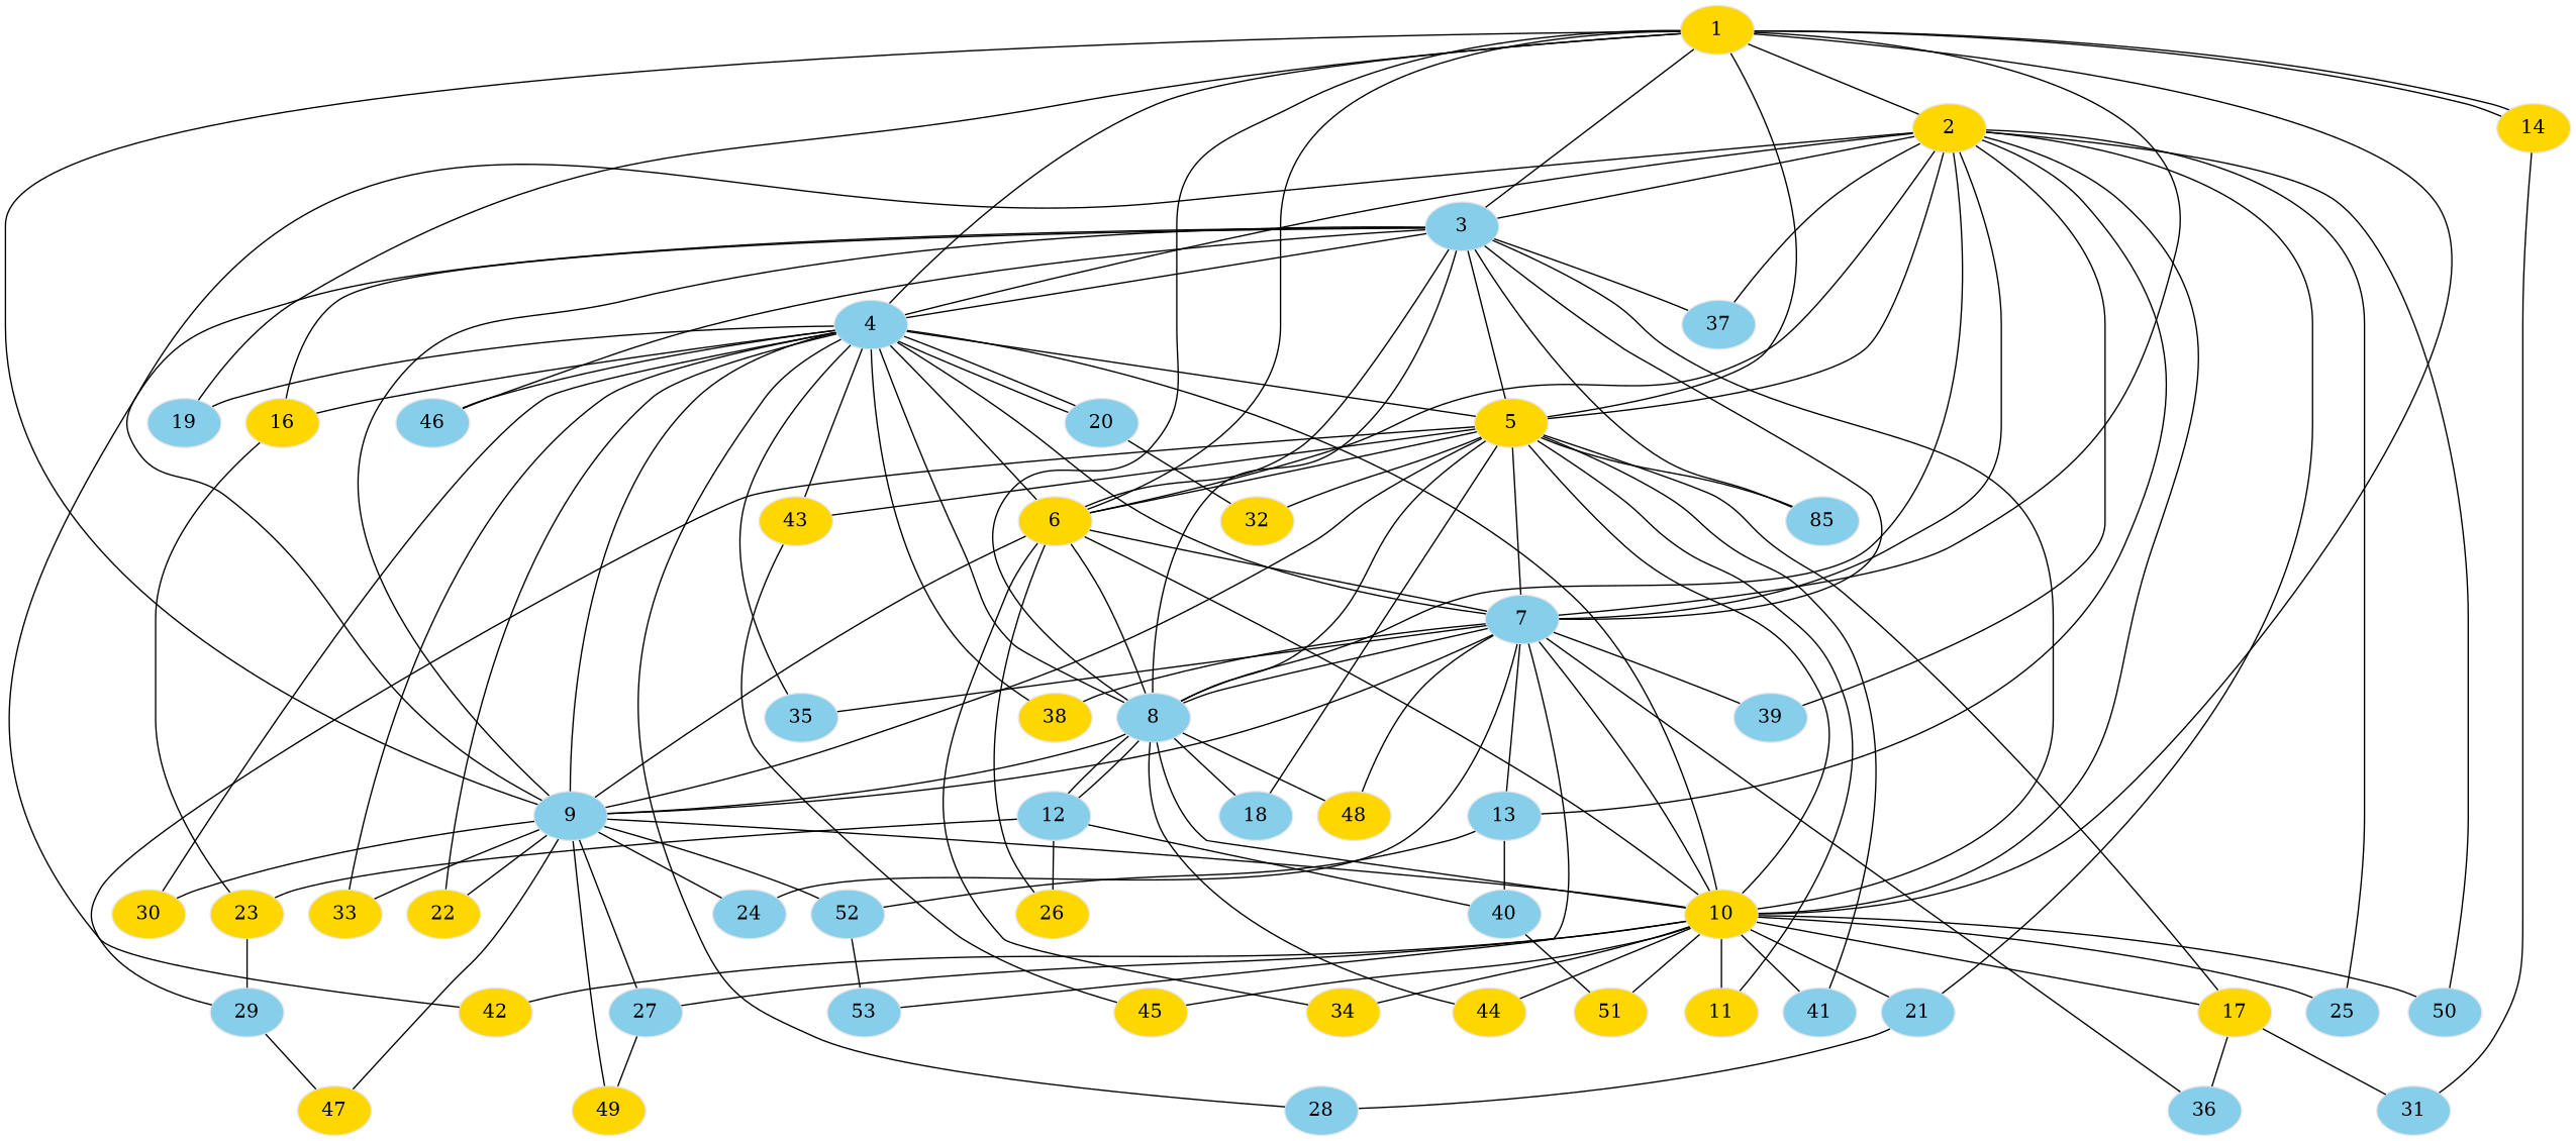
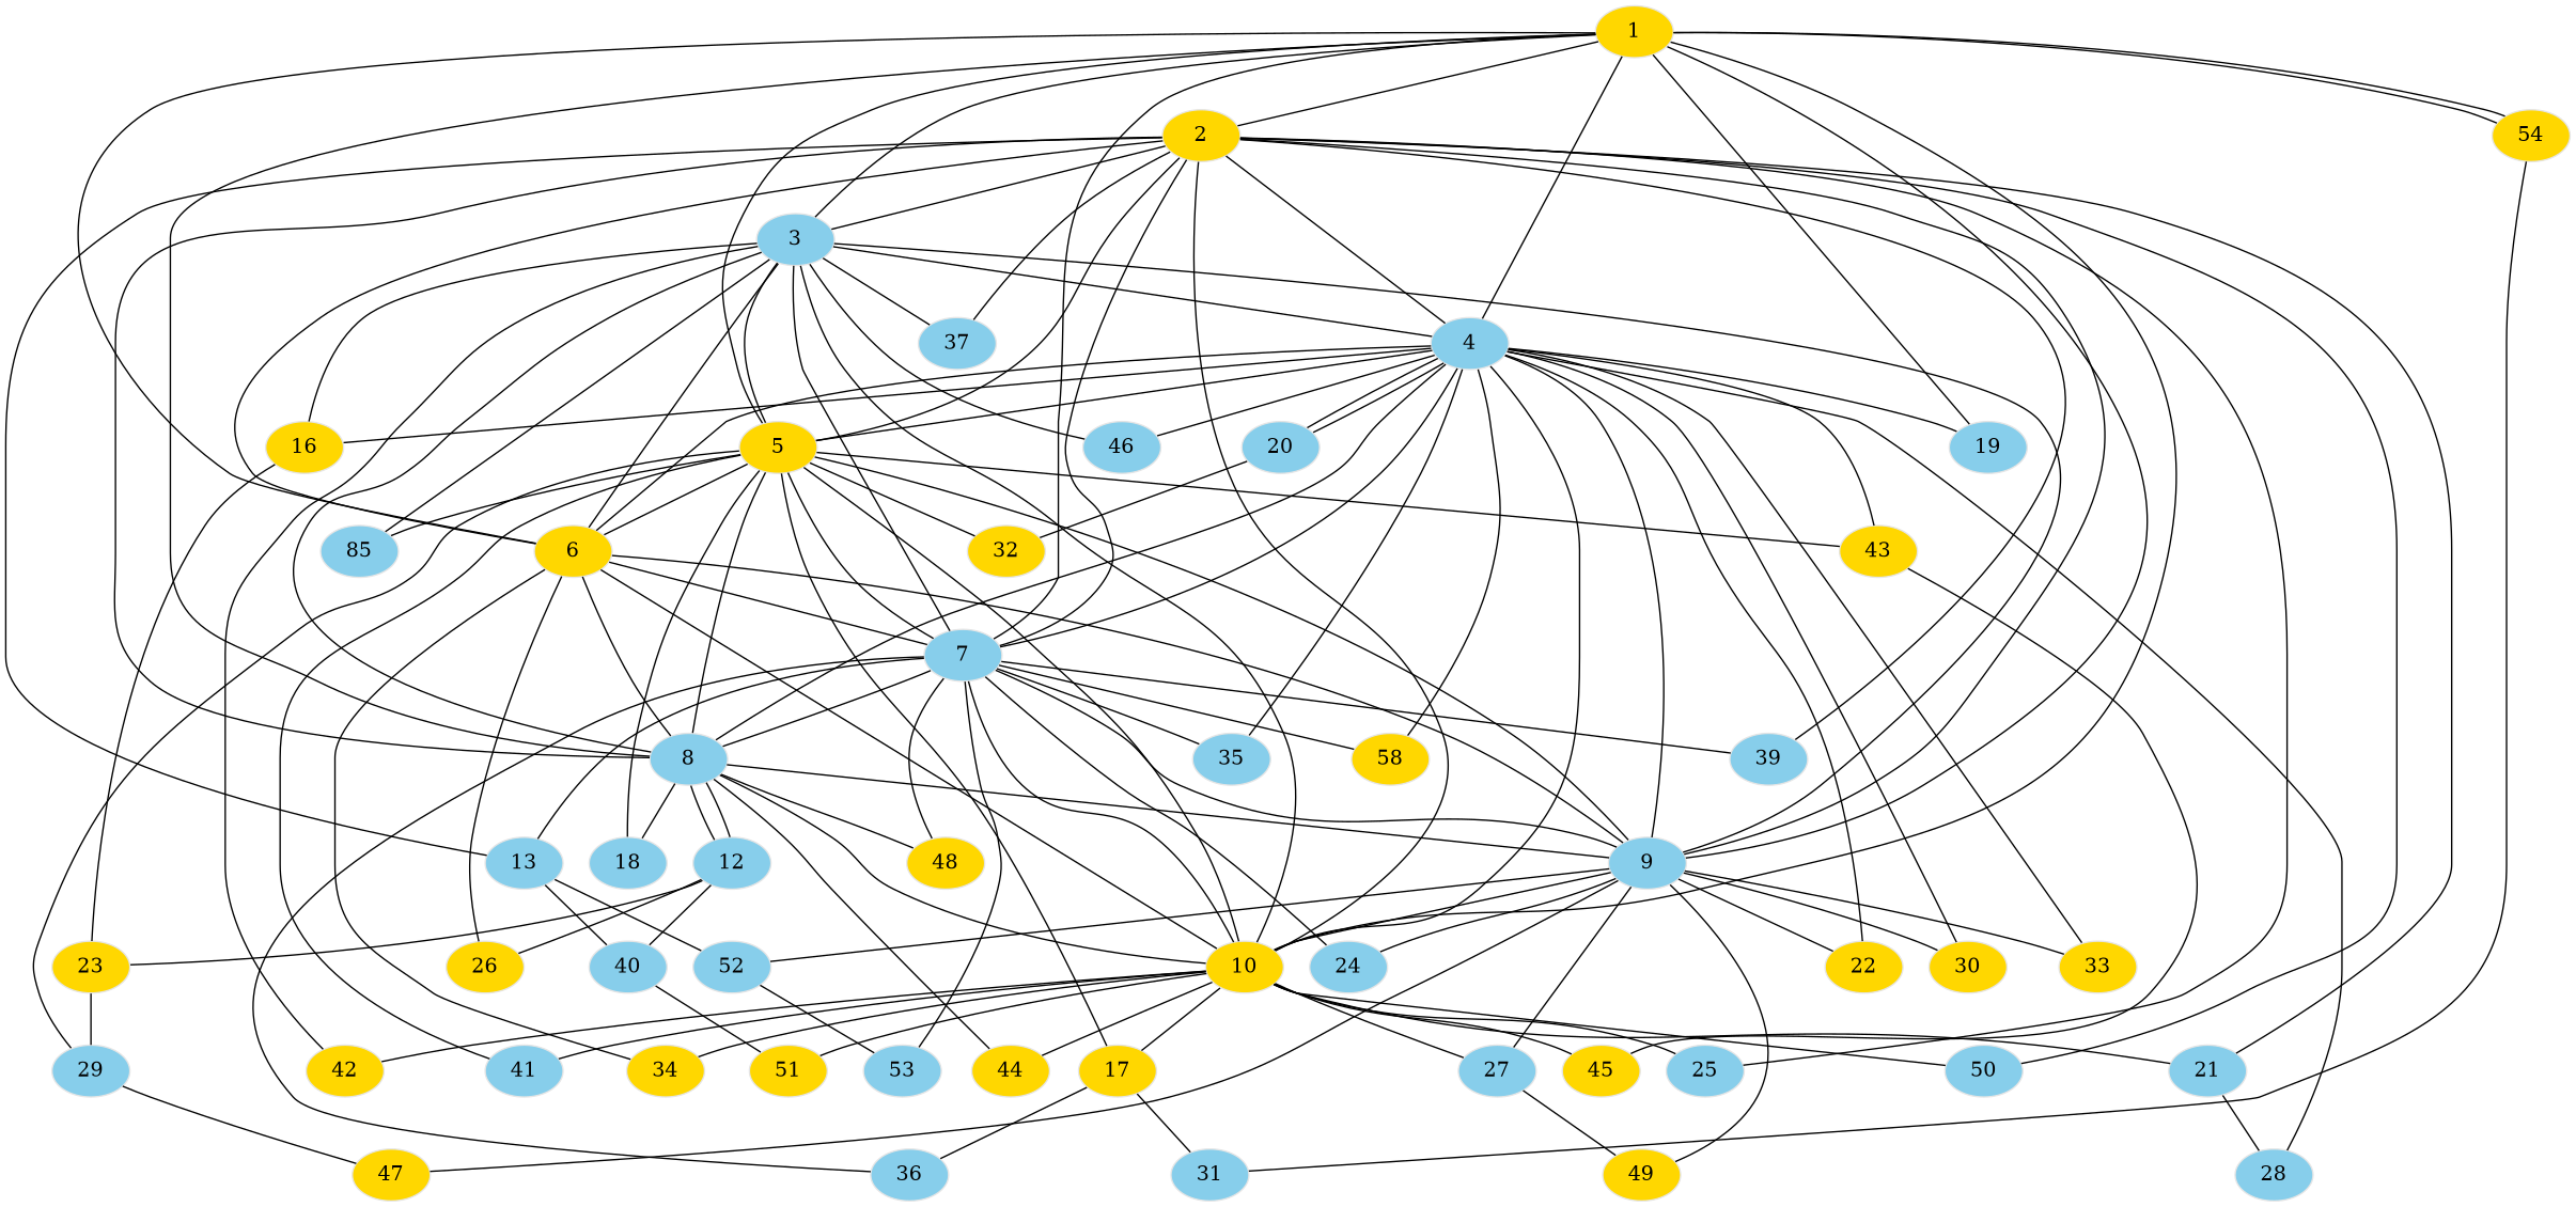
  graph {
    node [color=gray90 fillcolor=skyblue style=filled]
    1 [fillcolor=gold]
    2 [fillcolor=gold]
    3
    4
    5 [fillcolor=gold]
    6 [fillcolor=gold]
    7
    8
    9
    10 [fillcolor=gold]
-   14 [fillcolor=gold]
+   14 [fillcolor=gold label=54]
    19
    13
    21
    25
    37
    39
    50
    n19 [label=85]
    16 [fillcolor=gold]
    42 [fillcolor=gold]
    46
    20
    22 [fillcolor=gold]
    28
    30 [fillcolor=gold]
    33 [fillcolor=gold]
    35
-   38 [fillcolor=gold]
+   38 [fillcolor=gold label=58]
    43 [fillcolor=gold]
-   11 [fillcolor=gold]
    17 [fillcolor=gold]
    18
    29
    32 [fillcolor=gold]
    41
    26 [fillcolor=gold]
    34 [fillcolor=gold]
    24
    36
    48 [fillcolor=gold]
    53
    12
    44 [fillcolor=gold]
    27
    47 [fillcolor=gold]
    49 [fillcolor=gold]
    52
    45 [fillcolor=gold]
    51 [fillcolor=gold]
    31
    40
    23 [fillcolor=gold]
    1 -- 2
    1 -- 3
    1 -- 4
    1 -- 5
    1 -- 6
    1 -- 7
    1 -- 8
    1 -- 9
    1 -- 10
    1 -- 14
    1 -- 14
    1 -- 19
    2 -- 3
    2 -- 4
    2 -- 5
    2 -- 6
    2 -- 7
    2 -- 8
    2 -- 9
    2 -- 10
    2 -- 13
    2 -- 21
    2 -- 25
    2 -- 37
    2 -- 39
    2 -- 50
    3 -- 4
    3 -- 5
    3 -- 6
    3 -- 7
    3 -- 8
    3 -- 9
    3 -- 10
    3 -- 37
    3 -- n19
    3 -- 16
    3 -- 42
    3 -- 46
    4 -- 5
    4 -- 6
    4 -- 7
    4 -- 8
    4 -- 9
    4 -- 10
    4 -- 19
    4 -- 16
    4 -- 46
    4 -- 20
    4 -- 20
    4 -- 22
    4 -- 28
    4 -- 30
    4 -- 33
    4 -- 35
    4 -- 38
    4 -- 43
    5 -- 6
    5 -- 7
    5 -- 8
    5 -- 9
    5 -- 10
    5 -- n19
    5 -- 43
-   5 -- 11
    5 -- 17
    5 -- 18
    5 -- 29
    5 -- 32
    5 -- 41
    6 -- 7
    6 -- 8
    6 -- 9
    6 -- 10
    6 -- 26
    6 -- 34
    7 -- 8
    7 -- 9
    7 -- 10
    7 -- 13
    7 -- 39
    7 -- 35
    7 -- 38
    7 -- 24
    7 -- 36
    7 -- 48
    7 -- 53
    8 -- 9
    8 -- 10
    8 -- 18
    8 -- 48
    8 -- 12
    8 -- 12
    8 -- 44
    9 -- 10
    9 -- 22
    9 -- 30
    9 -- 33
    9 -- 24
    9 -- 27
    9 -- 47
    9 -- 49
    9 -- 52
    10 -- 21
    10 -- 25
    10 -- 50
    10 -- 42
-   10 -- 11
    10 -- 17
    10 -- 41
    10 -- 34
    10 -- 44
    10 -- 27
    10 -- 45
    10 -- 51
    14 -- 31
    13 -- 52
    13 -- 40
    21 -- 28
    16 -- 23
    20 -- 32
    43 -- 45
    17 -- 36
    17 -- 31
    29 -- 47
    12 -- 26
    12 -- 40
    12 -- 23
    27 -- 49
    52 -- 53
    40 -- 51
    23 -- 29
  }
